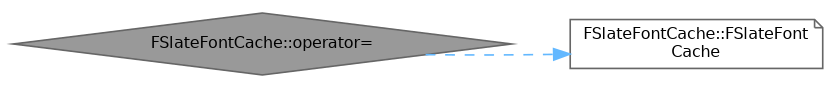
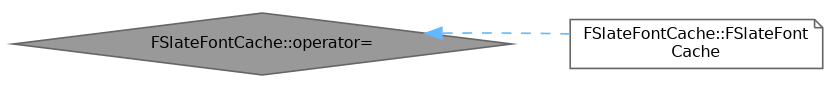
  digraph {
    rankdir=LR
    node [fontname=Helvetica fontsize=10 style=filled]
    n1 [color=gray40 fillcolor=grey60 fontcolor=black height=0.2 label="FSlateFontCache::operator=" shape=diamond width=0.4]
    n2 [color=grey40 fillcolor=white height=0.2 label="FSlateFontCache::FSlateFont\lCache" shape=note width=0.4]
-   n1 -> n2 [color=steelblue1 fontname=Helvetica fontsize=10 labelfontname=Helvetica labelfontsize=10 style=dashed]
+   n2 -> n1 [color=steelblue1 fontname=Helvetica fontsize=10 labelfontname=Helvetica labelfontsize=10 style=dashed]
  }
